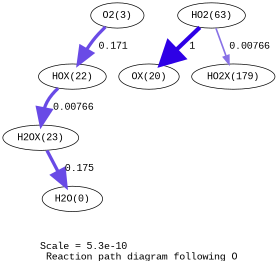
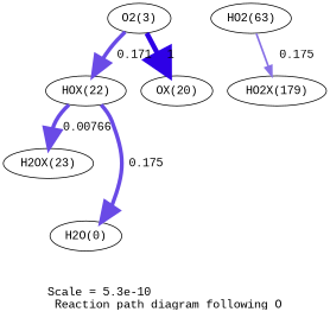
  digraph {
    fontname="Liberation Mono"
    label="Scale = 5.3e-10\l Reaction path diagram following O"
    node [fontname="Liberation Mono"]
    edge [arrowsize=2.34 color="0.7, 0.675, 0.9" fontname="Liberation Mono"]
    n1 [label="O2(3)"]
    n2 [label="OX(20)"]
    n3 [label="HOX(22)"]
    n4 [label="H2OX(23)"]
    n5 [label="H2O(0)"]
    n6 [label="HO2(63)"]
    n7 [label="HO2X(179)"]
-   n6 -> n2 [arrowsize=3 color="0.7, 1.5, 0.9" label=" 1" penwidth=6]
+   n1 -> n2 [arrowsize=3 color="0.7, 1.5, 0.9" label=" 1" penwidth=6]
    n1 -> n3 [arrowsize=2.33 color="0.7, 0.671, 0.9" label=" 0.171" penwidth=4.67]
    n3 -> n4 [label=" 0.00766" penwidth=4.68]
-   n4 -> n5 [label=" 0.175" penwidth=4.69]
-   n6 -> n7 [arrowsize=1.16 color="0.7, 0.508, 0.9" label=" 0.00766" penwidth=2.32]
+   n3 -> n5 [label=" 0.175" penwidth=4.69]
+   n6 -> n7 [arrowsize=1.16 color="0.7, 0.508, 0.9" label=" 0.175" penwidth=2.32]
  }
